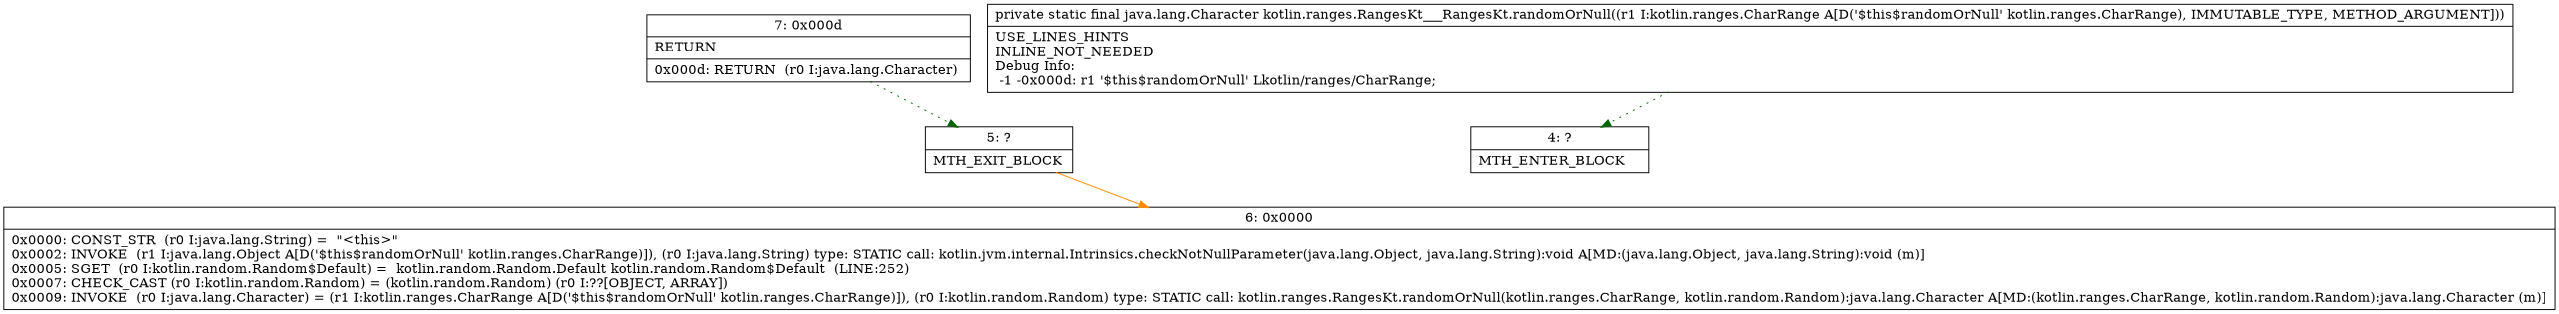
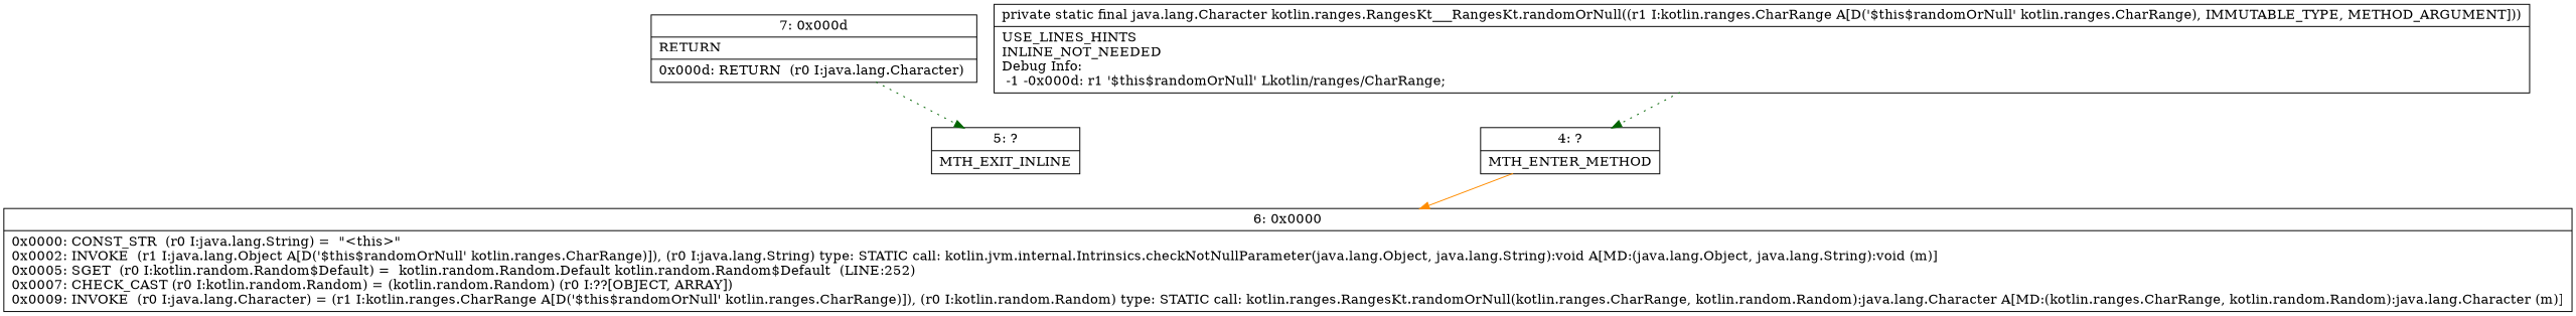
  digraph {
    node [shape=record]
    edge [color=darkgreen style=dotted]
-   n1 [label="{4\:\ ?|MTH_ENTER_BLOCK\l}"]
+   n1 [label="{4\:\ ?|MTH_ENTER_METHOD\l}"]
    n2 [label="{6\:\ 0x0000|0x0000: CONST_STR  (r0 I:java.lang.String) =  \"\<this\>\" \l0x0002: INVOKE  (r1 I:java.lang.Object A[D('$this$randomOrNull' kotlin.ranges.CharRange)]), (r0 I:java.lang.String) type: STATIC call: kotlin.jvm.internal.Intrinsics.checkNotNullParameter(java.lang.Object, java.lang.String):void A[MD:(java.lang.Object, java.lang.String):void (m)]\l0x0005: SGET  (r0 I:kotlin.random.Random$Default) =  kotlin.random.Random.Default kotlin.random.Random$Default  (LINE:252)\l0x0007: CHECK_CAST (r0 I:kotlin.random.Random) = (kotlin.random.Random) (r0 I:??[OBJECT, ARRAY]) \l0x0009: INVOKE  (r0 I:java.lang.Character) = (r1 I:kotlin.ranges.CharRange A[D('$this$randomOrNull' kotlin.ranges.CharRange)]), (r0 I:kotlin.random.Random) type: STATIC call: kotlin.ranges.RangesKt.randomOrNull(kotlin.ranges.CharRange, kotlin.random.Random):java.lang.Character A[MD:(kotlin.ranges.CharRange, kotlin.random.Random):java.lang.Character (m)]\l}"]
    n3 [label="{7\:\ 0x000d|RETURN\l|0x000d: RETURN  (r0 I:java.lang.Character) \l}"]
-   n4 [label="{5\:\ ?|MTH_EXIT_BLOCK\l}"]
+   n4 [label="{5\:\ ?|MTH_EXIT_INLINE\l}"]
    n5 [label="{private static final java.lang.Character kotlin.ranges.RangesKt___RangesKt.randomOrNull((r1 I:kotlin.ranges.CharRange A[D('$this$randomOrNull' kotlin.ranges.CharRange), IMMUTABLE_TYPE, METHOD_ARGUMENT]))  | USE_LINES_HINTS\lINLINE_NOT_NEEDED\lDebug Info:\l  \-1 \-0x000d: r1 '$this$randomOrNull' Lkotlin\/ranges\/CharRange;\l}"]
-   n4 -> n2 [color=darkorange style=solid]
+   n1 -> n2 [color=darkorange style=solid]
    n3 -> n4
    n5 -> n1
  }
